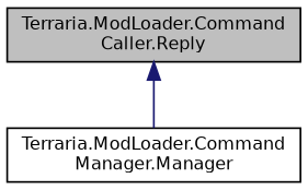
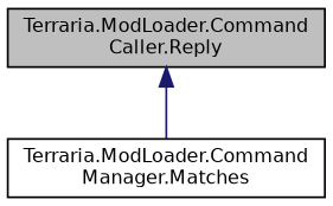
  digraph {
    rankdir=TB
    node [color=black fontname=Helvetica fontsize=10 shape=record style=filled]
    n1 [fillcolor=grey75 fontcolor=black height=0.2 label="Terraria.ModLoader.Command\lCaller.Reply" width=0.4]
-   n2 [fillcolor=white height=0.2 label="Terraria.ModLoader.Command\lManager.Manager" width=0.4]
+   n2 [fillcolor=white height=0.2 label="Terraria.ModLoader.Command\lManager.Matches" width=0.4]
    n1 -> n2 [color=midnightblue dir=back fontname=Helvetica fontsize=10 labelfontname=Helvetica labelfontsize=10 style=solid]
  }
